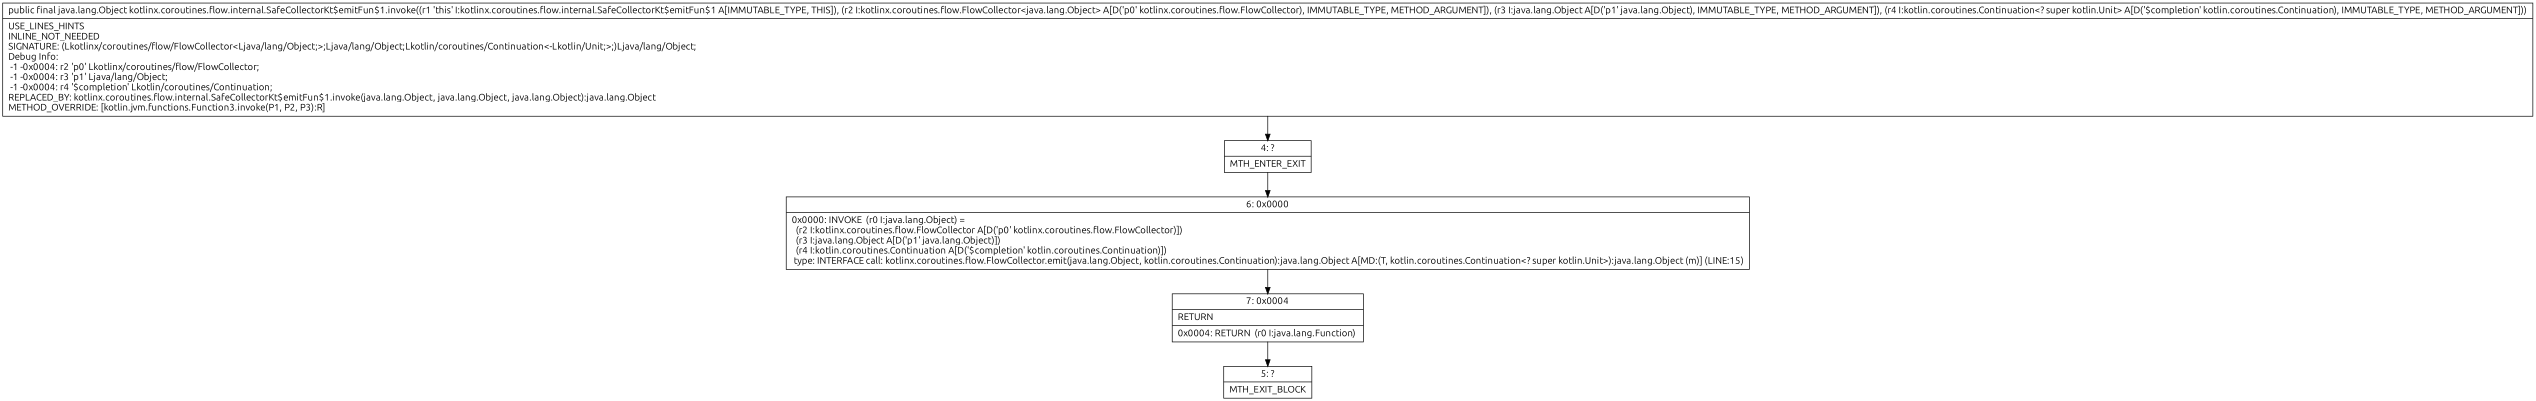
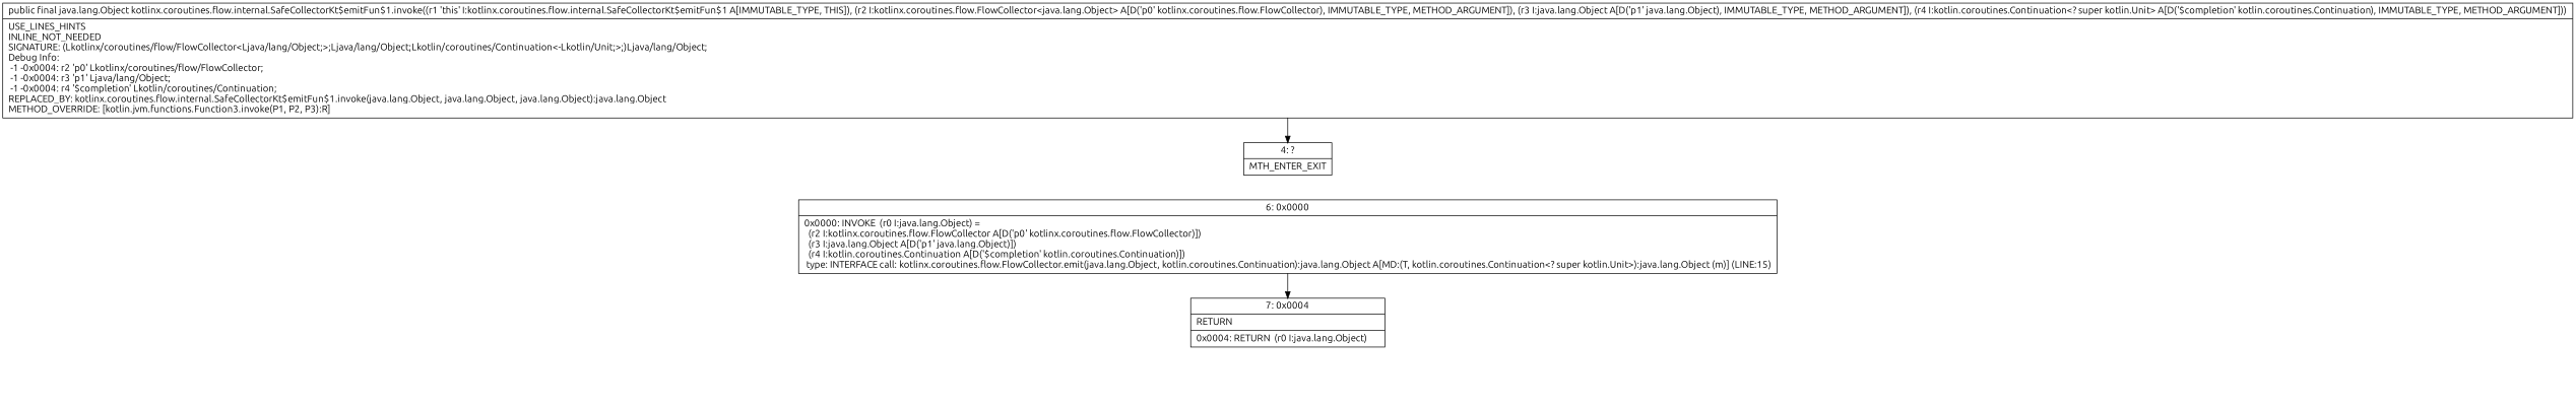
  digraph {
    fontname=Ubuntu
    node [fontname=Ubuntu shape=record]
    edge [fontname=Ubuntu]
    n1 [label="{4\:\ ?|MTH_ENTER_EXIT\l}"]
    n2 [label="{6\:\ 0x0000|0x0000: INVOKE  (r0 I:java.lang.Object) = \l  (r2 I:kotlinx.coroutines.flow.FlowCollector A[D('p0' kotlinx.coroutines.flow.FlowCollector)])\l  (r3 I:java.lang.Object A[D('p1' java.lang.Object)])\l  (r4 I:kotlin.coroutines.Continuation A[D('$completion' kotlin.coroutines.Continuation)])\l type: INTERFACE call: kotlinx.coroutines.flow.FlowCollector.emit(java.lang.Object, kotlin.coroutines.Continuation):java.lang.Object A[MD:(T, kotlin.coroutines.Continuation\<? super kotlin.Unit\>):java.lang.Object (m)] (LINE:15)\l}"]
-   n3 [label="{7\:\ 0x0004|RETURN\l|0x0004: RETURN  (r0 I:java.lang.Function) \l}"]
-   n4 [label="{5\:\ ?|MTH_EXIT_BLOCK\l}"]
+   n3 [label="{7\:\ 0x0004|RETURN\l|0x0004: RETURN  (r0 I:java.lang.Object) \l}"]
    n5 [label="{public final java.lang.Object kotlinx.coroutines.flow.internal.SafeCollectorKt$emitFun$1.invoke((r1 'this' I:kotlinx.coroutines.flow.internal.SafeCollectorKt$emitFun$1 A[IMMUTABLE_TYPE, THIS]), (r2 I:kotlinx.coroutines.flow.FlowCollector\<java.lang.Object\> A[D('p0' kotlinx.coroutines.flow.FlowCollector), IMMUTABLE_TYPE, METHOD_ARGUMENT]), (r3 I:java.lang.Object A[D('p1' java.lang.Object), IMMUTABLE_TYPE, METHOD_ARGUMENT]), (r4 I:kotlin.coroutines.Continuation\<? super kotlin.Unit\> A[D('$completion' kotlin.coroutines.Continuation), IMMUTABLE_TYPE, METHOD_ARGUMENT]))  | USE_LINES_HINTS\lINLINE_NOT_NEEDED\lSIGNATURE: (Lkotlinx\/coroutines\/flow\/FlowCollector\<Ljava\/lang\/Object;\>;Ljava\/lang\/Object;Lkotlin\/coroutines\/Continuation\<\-Lkotlin\/Unit;\>;)Ljava\/lang\/Object;\lDebug Info:\l  \-1 \-0x0004: r2 'p0' Lkotlinx\/coroutines\/flow\/FlowCollector;\l  \-1 \-0x0004: r3 'p1' Ljava\/lang\/Object;\l  \-1 \-0x0004: r4 '$completion' Lkotlin\/coroutines\/Continuation;\lREPLACED_BY: kotlinx.coroutines.flow.internal.SafeCollectorKt$emitFun$1.invoke(java.lang.Object, java.lang.Object, java.lang.Object):java.lang.Object\lMETHOD_OVERRIDE: [kotlin.jvm.functions.Function3.invoke(P1, P2, P3):R]\l}"]
-   n1 -> n2
    n2 -> n3
-   n3 -> n4
    n5 -> n1
  }
